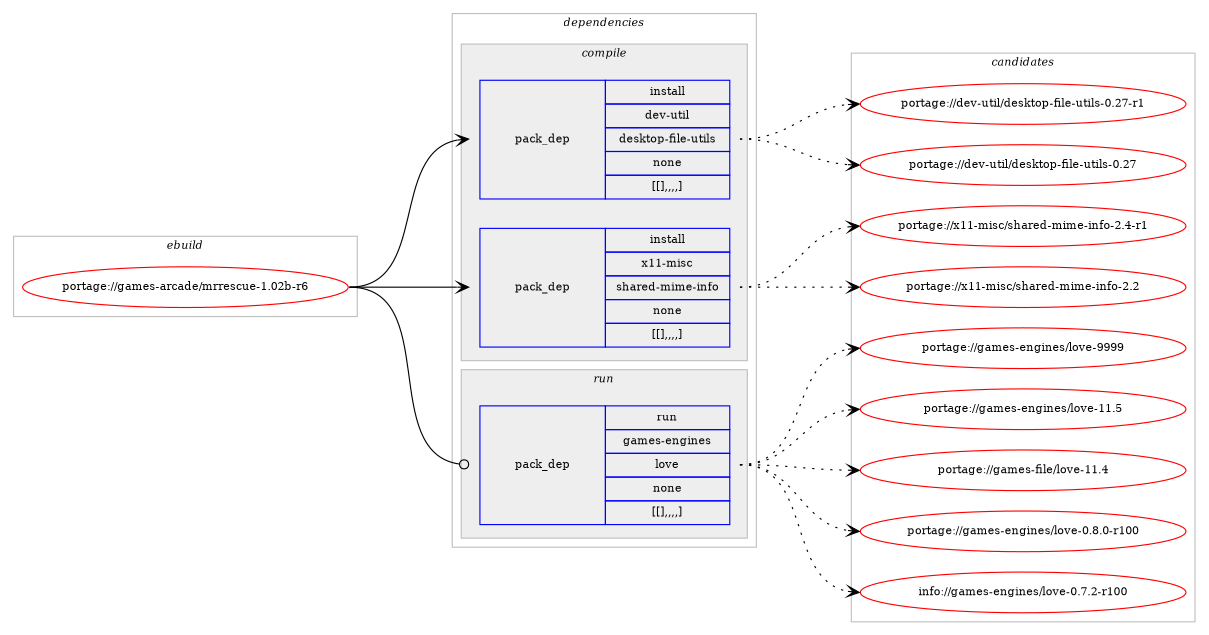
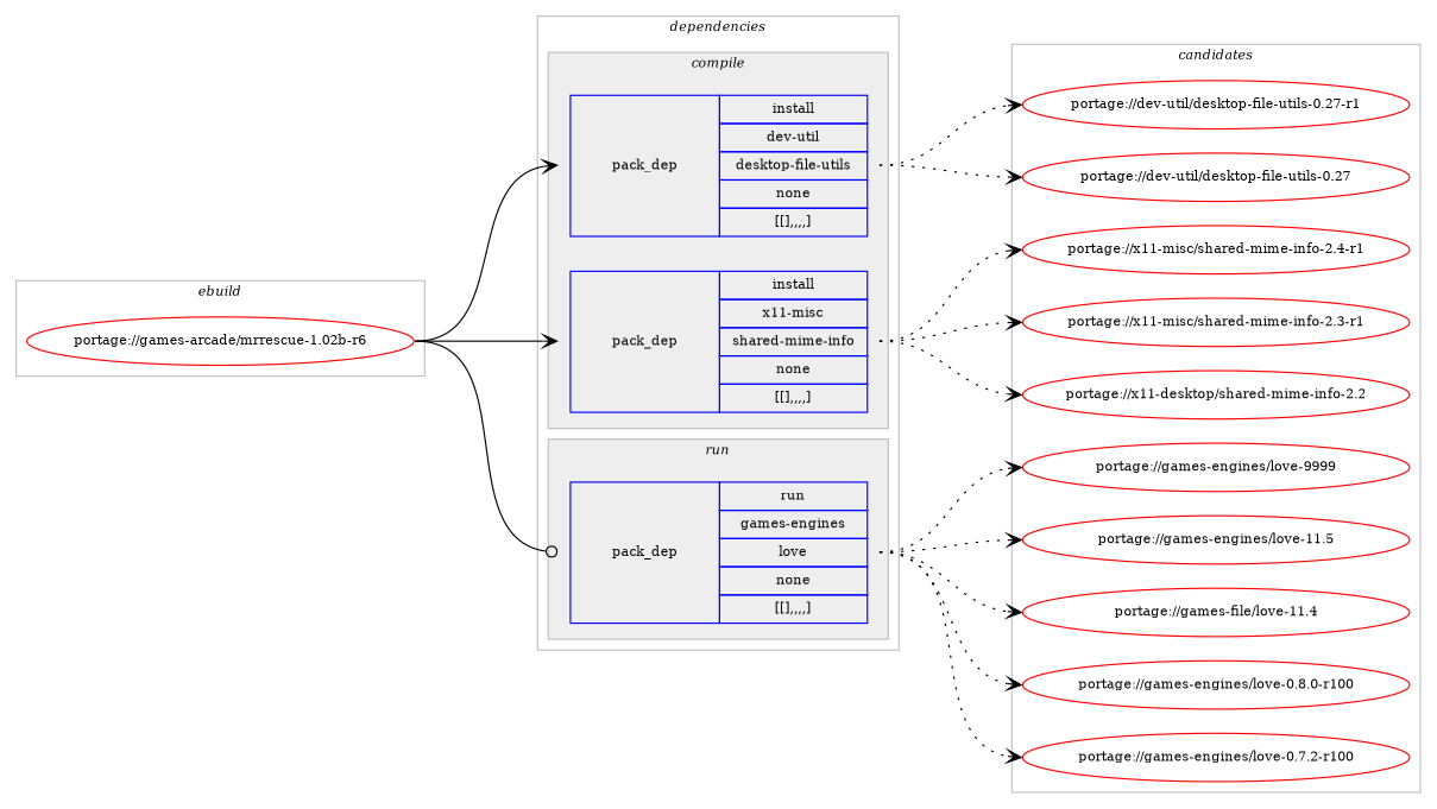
  digraph {
    compound=true
    concentrate=true
    fontname="DejaVu Serif"
    fontsize=10
    newrank=true
    rankdir=LR
    ranksep=1.5
    node [color=red fontname="DejaVu Serif" fontsize=10]
    edge [arrowhead=vee fontname="DejaVu Serif" headport=w style=dotted tailport=e weight=100]
    n1 [label="portage://games-arcade/mrrescue-1.02b-r6" width=4]
    n2 [color=blue label=<<TABLE BORDER="0" CELLBORDER="1" CELLSPACING="0" CELLPADDING="4" WIDTH="220"><TR><TD ROWSPAN="6" CELLPADDING="30">pack_dep</TD></TR><TR><TD WIDTH="110">install</TD></TR><TR><TD>dev-util</TD></TR><TR><TD>desktop-file-utils</TD></TR><TR><TD>none</TD></TR><TR><TD>[[],,,,]</TD></TR></TABLE>> shape=none]
    n3 [color=blue label=<<TABLE BORDER="0" CELLBORDER="1" CELLSPACING="0" CELLPADDING="4" WIDTH="220"><TR><TD ROWSPAN="6" CELLPADDING="30">pack_dep</TD></TR><TR><TD WIDTH="110">install</TD></TR><TR><TD>x11-misc</TD></TR><TR><TD>shared-mime-info</TD></TR><TR><TD>none</TD></TR><TR><TD>[[],,,,]</TD></TR></TABLE>> shape=none]
    n4 [color=blue label=<<TABLE BORDER="0" CELLBORDER="1" CELLSPACING="0" CELLPADDING="4" WIDTH="220"><TR><TD ROWSPAN="6" CELLPADDING="30">pack_dep</TD></TR><TR><TD WIDTH="110">run</TD></TR><TR><TD>games-engines</TD></TR><TR><TD>love</TD></TR><TR><TD>none</TD></TR><TR><TD>[[],,,,]</TD></TR></TABLE>> shape=none]
    n5 [label="portage://dev-util/desktop-file-utils-0.27-r1" width=4]
    n6 [label="portage://dev-util/desktop-file-utils-0.27" width=4]
    n7 [label="portage://x11-misc/shared-mime-info-2.4-r1" width=4]
-   n9 [label="portage://x11-misc/shared-mime-info-2.2" width=4]
+   n8 [label="portage://x11-misc/shared-mime-info-2.3-r1" width=4]
+   n9 [label="portage://x11-desktop/shared-mime-info-2.2" width=4]
    n10 [label="portage://games-engines/love-9999" width=4]
    n11 [label="portage://games-engines/love-11.5" width=4]
    n12 [label="portage://games-file/love-11.4" width=4]
    n13 [label="portage://games-engines/love-0.8.0-r100" width=4]
-   n14 [label="info://games-engines/love-0.7.2-r100" width=4]
+   n14 [label="portage://games-engines/love-0.7.2-r100" width=4]
    subgraph cluster_1 {
      color=gray
      label=<<i>ebuild</i>>
      n1
    }
    subgraph cluster_2 {
      color=gray
      label=<<i>dependencies</i>>
      subgraph cluster_3 {
        color=gray
        fillcolor="#eeeeee"
        label=<<i>compile</i>>
        style=filled
        subgraph sub_4 {
          color=gray
          fillcolor="#eeeeee"
          label=<<i>compile</i>>
          style=filled
          n2
        }
        subgraph sub_5 {
          color=gray
          fillcolor="#eeeeee"
          label=<<i>compile</i>>
          style=filled
          n3
        }
      }
      subgraph cluster_6 {
        color=gray
        fillcolor="#eeeeee"
        label=<<i>compile and run</i>>
        style=filled
      }
      subgraph cluster_7 {
        color=gray
        fillcolor="#eeeeee"
        label=<<i>run</i>>
        style=filled
        subgraph sub_8 {
          color=gray
          fillcolor="#eeeeee"
          label=<<i>run</i>>
          style=filled
          n4
        }
      }
    }
    subgraph cluster_9 {
      color=gray
      label=<<i>candidates</i>>
      rank=same
      subgraph sub_10 {
        color=black
        label=<<i>candidates</i>>
        nodesep=1
        rank=same
        n5
        n6
      }
      subgraph sub_11 {
        color=black
        label=<<i>candidates</i>>
        nodesep=1
        rank=same
        n7
+       n8
        n9
      }
      subgraph sub_12 {
        color=black
        label=<<i>candidates</i>>
        nodesep=1
        rank=same
        n10
        n11
        n12
        n13
        n14
      }
    }
    n1 -> n2 [style=solid weight=20]
    n1 -> n3 [style=solid weight=20]
    n1 -> n4 [arrowhead=odot style=solid weight=20]
    n2 -> n5
    n2 -> n6
    n3 -> n7
+   n3 -> n8
    n3 -> n9
    n4 -> n10
    n4 -> n11
    n4 -> n12
    n4 -> n13
    n4 -> n14
  }
